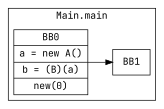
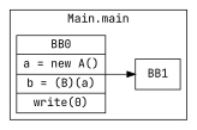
  digraph {
    rankdir=LR
    fontname="JetBrains Mono"
    node [shape=record fontname="JetBrains Mono"]
-   n1 [label="BB0|a = new A()|b = (B)(a)|new(0)"]
+   n1 [label="BB0|a = new A()|b = (B)(a)|write(0)"]
    n2 [label=BB1]
    subgraph cluster_1 {
      label="Main.main"
      n1
      n2
    }
    n1 -> n2 [fontname="JetBrains Mono"]
  }
